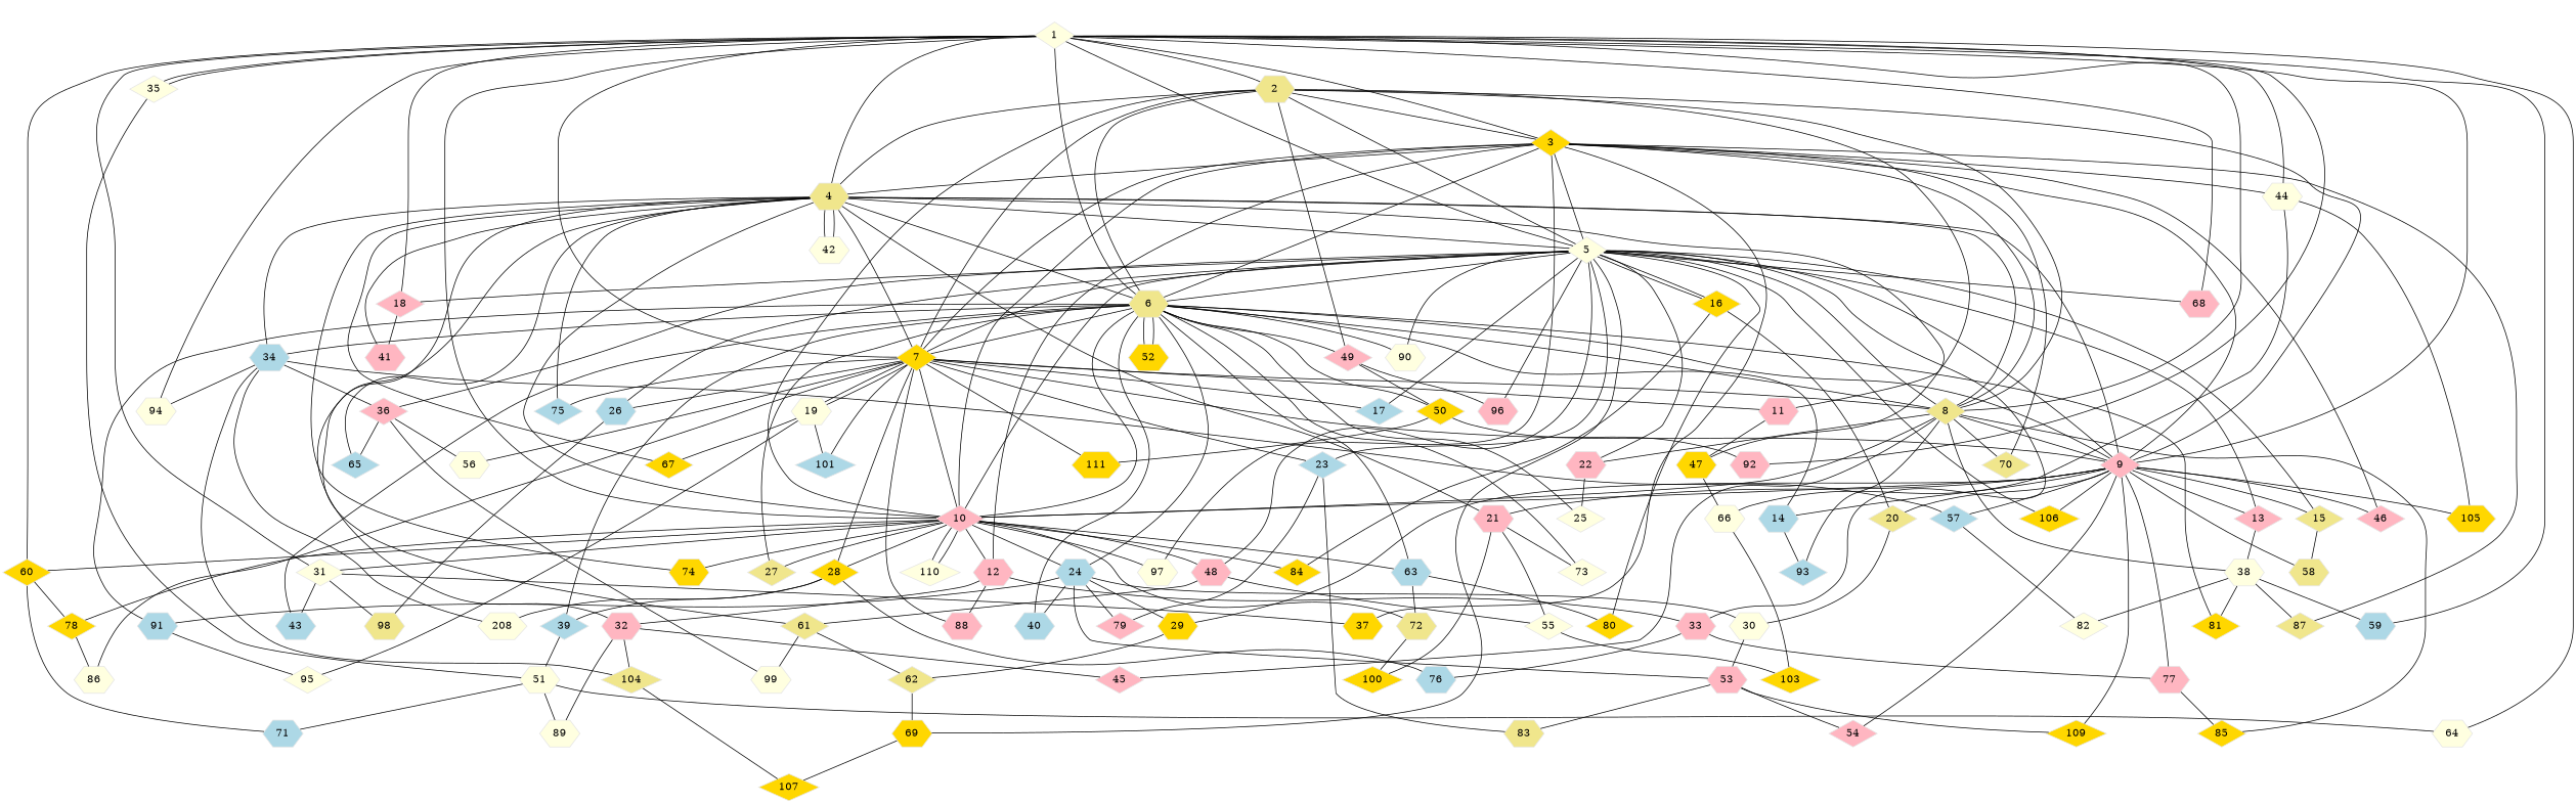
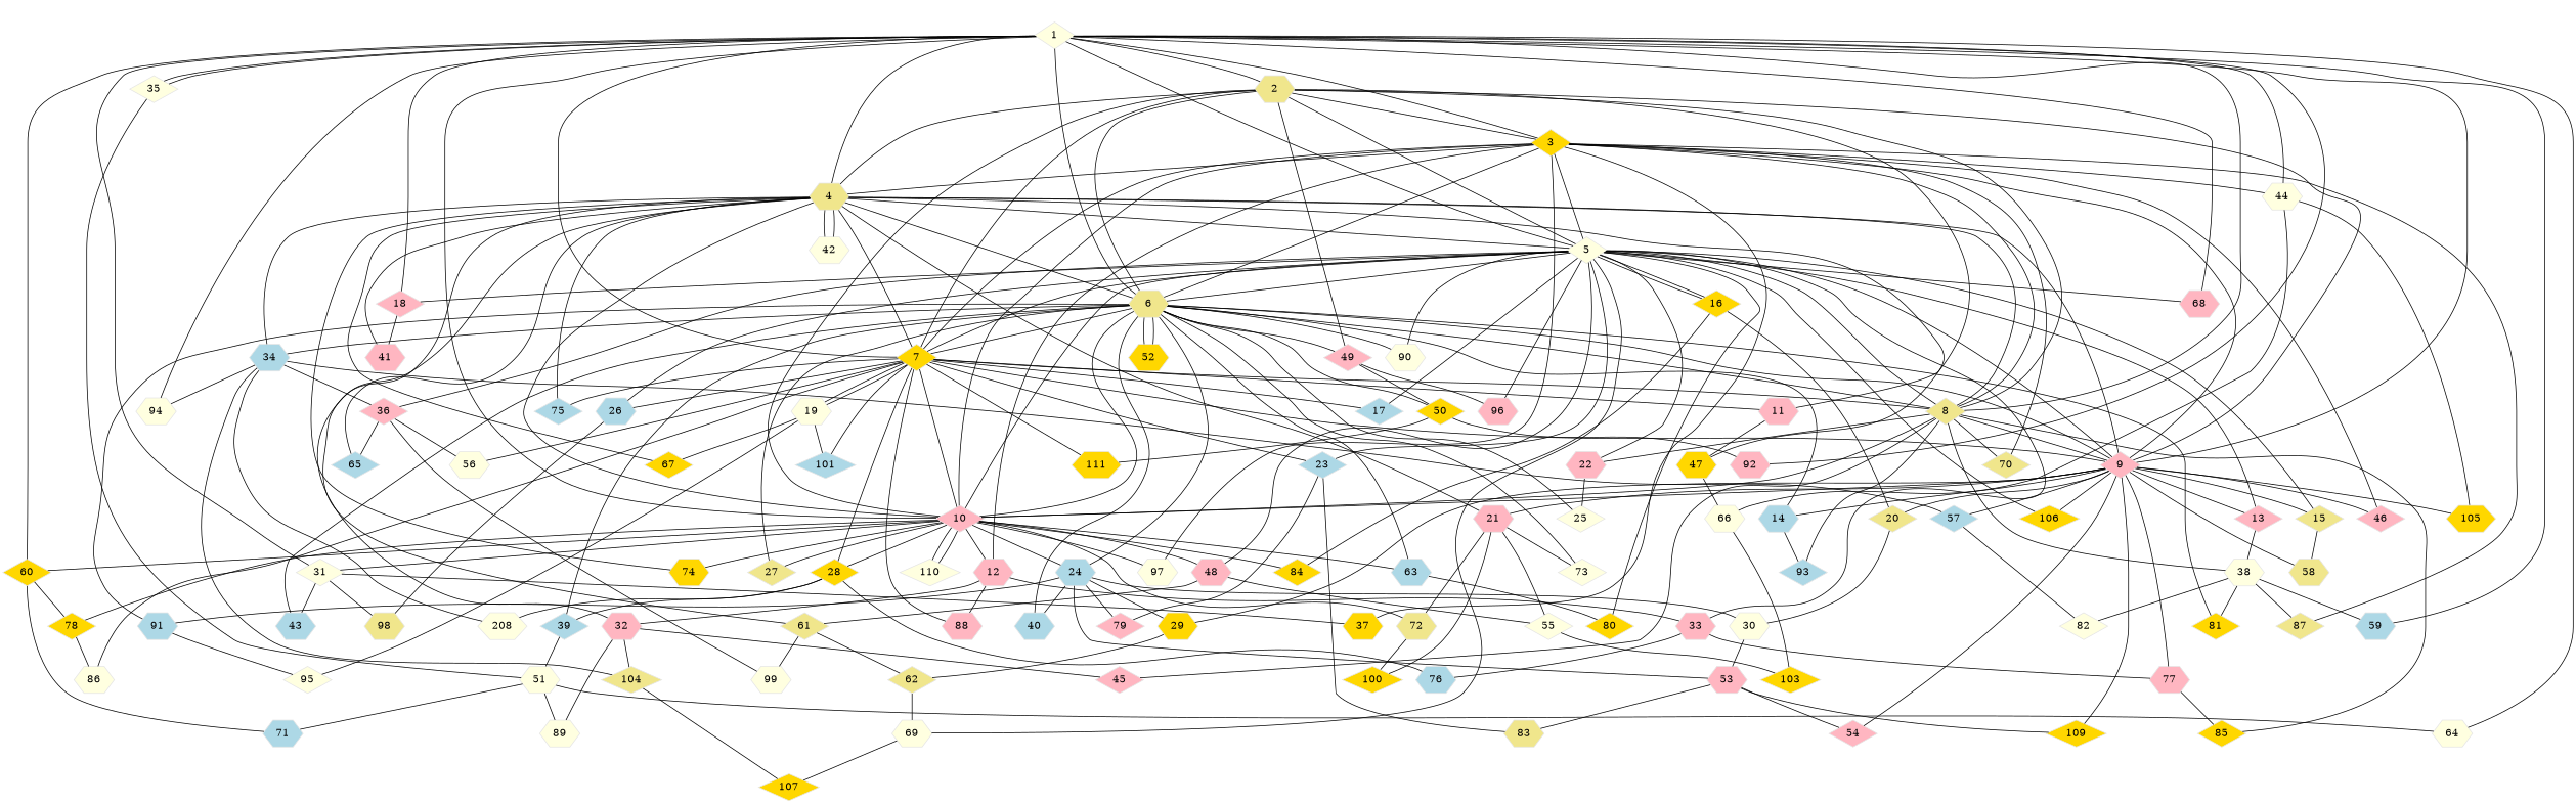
  graph {
    node [color=gray90 fillcolor=lightyellow shape=hexagon style=filled]
    1 [shape=diamond]
    2 [fillcolor=khaki]
    3 [fillcolor=gold shape=diamond]
    4 [fillcolor=khaki]
    5 [shape=diamond]
    6 [fillcolor=khaki]
    7 [fillcolor=gold shape=diamond]
    8 [fillcolor=khaki shape=diamond]
    9 [fillcolor=lightpink shape=diamond]
    10 [fillcolor=lightpink shape=diamond]
    18 [fillcolor=lightpink shape=diamond]
    31 [shape=diamond]
    35 [shape=diamond]
    44
    59 [fillcolor=lightblue]
    60 [fillcolor=gold shape=diamond]
    64
    68 [fillcolor=lightpink]
    92 [fillcolor=lightpink]
    94
    11 [fillcolor=lightpink]
    49 [fillcolor=lightpink shape=diamond]
    12 [fillcolor=lightpink]
    37 [fillcolor=gold]
    46 [fillcolor=lightpink shape=diamond]
    70 [fillcolor=khaki shape=diamond]
    87 [fillcolor=khaki shape=diamond]
    97
    21 [fillcolor=lightpink]
    32 [fillcolor=lightpink]
    34 [fillcolor=lightblue]
    41 [fillcolor=lightpink]
    42
    47 [fillcolor=gold]
    61 [fillcolor=khaki shape=diamond]
    65 [fillcolor=lightblue shape=diamond]
    67 [fillcolor=gold shape=diamond]
    74 [fillcolor=gold]
    75 [fillcolor=lightblue shape=diamond]
    13 [fillcolor=lightpink shape=diamond]
    15 [fillcolor=khaki shape=diamond]
    16 [fillcolor=gold shape=diamond]
    17 [fillcolor=lightblue shape=diamond]
    22 [fillcolor=lightpink]
    23 [fillcolor=lightblue shape=diamond]
    26 [fillcolor=lightblue]
    33 [fillcolor=lightpink]
    36 [fillcolor=lightpink shape=diamond]
    48 [fillcolor=lightpink]
-   69 [fillcolor=gold]
+   69
    80 [fillcolor=gold shape=diamond]
    90
    96 [fillcolor=lightpink]
    106 [fillcolor=gold shape=diamond]
    14 [fillcolor=lightblue]
    24 [fillcolor=lightblue]
    25 [shape=diamond]
    27 [fillcolor=khaki shape=diamond]
    39 [fillcolor=lightblue shape=diamond]
    40 [fillcolor=lightblue]
    43 [fillcolor=lightblue]
    50 [fillcolor=gold shape=diamond]
    52 [fillcolor=gold]
    63 [fillcolor=lightblue]
    73 [shape=diamond]
    81 [fillcolor=gold shape=diamond]
    91 [fillcolor=lightblue]
    19
    28 [fillcolor=gold shape=diamond]
    56
    86
    88 [fillcolor=lightpink]
    101 [fillcolor=lightblue shape=diamond]
    111 [fillcolor=gold]
    38
    45 [fillcolor=lightpink shape=diamond]
    85 [fillcolor=gold shape=diamond]
    93 [fillcolor=lightblue shape=diamond]
    20 [fillcolor=khaki shape=diamond]
    29 [fillcolor=gold]
    54 [fillcolor=lightpink shape=diamond]
    57 [fillcolor=lightblue shape=diamond]
    58 [fillcolor=khaki]
    77 [fillcolor=lightpink]
    105 [fillcolor=gold]
    109 [fillcolor=gold shape=diamond]
    72 [fillcolor=khaki]
    78 [fillcolor=gold shape=diamond]
    84 [fillcolor=gold shape=diamond]
    110 [shape=diamond]
    98 [fillcolor=khaki]
    51
    66
    71 [fillcolor=lightblue]
    55 [shape=diamond]
    100 [fillcolor=gold shape=diamond]
    89
    104 [fillcolor=khaki shape=diamond]
    n99 [label=208]
    62 [fillcolor=khaki shape=diamond]
    99
    79 [fillcolor=lightpink shape=diamond]
    83 [fillcolor=khaki]
    76 [fillcolor=lightblue]
    107 [fillcolor=gold shape=diamond]
    30
    53 [fillcolor=lightpink]
    95 [shape=diamond]
    82 [shape=diamond]
    103 [fillcolor=gold shape=diamond]
    1 -- 2
    1 -- 3
    1 -- 4
    1 -- 5
    1 -- 6
    1 -- 7
    1 -- 8
    1 -- 9
    1 -- 10
    1 -- 18
    1 -- 31
    1 -- 35
    1 -- 35
    1 -- 44
    1 -- 59
    1 -- 60
    1 -- 64
    1 -- 68
    1 -- 92
    1 -- 94
    2 -- 3
    2 -- 4
    2 -- 5
    2 -- 6
    2 -- 7
    2 -- 8
    2 -- 9
    2 -- 10
    2 -- 11
    2 -- 49
    3 -- 4
    3 -- 5
    3 -- 6
    3 -- 7
    3 -- 8
    3 -- 9
    3 -- 10
    3 -- 44
    3 -- 12
    3 -- 37
    3 -- 46
    3 -- 70
    3 -- 87
    3 -- 97
    4 -- 5
    4 -- 6
    4 -- 7
    4 -- 8
    4 -- 9
    4 -- 10
    4 -- 21
    4 -- 32
    4 -- 34
    4 -- 41
    4 -- 42
    4 -- 42
    4 -- 47
    4 -- 61
    4 -- 65
    4 -- 67
    4 -- 74
    4 -- 75
    5 -- 6
    5 -- 7
    5 -- 8
    5 -- 9
    5 -- 10
    5 -- 18
    5 -- 68
    5 -- 13
    5 -- 15
    5 -- 16
    5 -- 16
    5 -- 17
    5 -- 22
    5 -- 23
    5 -- 26
    5 -- 33
    5 -- 36
    5 -- 48
    5 -- 69
    5 -- 80
    5 -- 90
    5 -- 96
    5 -- 106
    6 -- 7
    6 -- 8
    6 -- 9
    6 -- 10
    6 -- 49
    6 -- 34
    6 -- 90
    6 -- 14
    6 -- 24
    6 -- 25
    6 -- 27
    6 -- 39
    6 -- 40
    6 -- 43
    6 -- 50
    6 -- 52
    6 -- 52
    6 -- 63
    6 -- 73
    6 -- 81
    6 -- 91
    7 -- 8
    7 -- 9
    7 -- 10
    7 -- 11
    7 -- 75
    7 -- 17
    7 -- 23
    7 -- 26
    7 -- 19
    7 -- 19
    7 -- 28
    7 -- 56
    7 -- 86
    7 -- 88
    7 -- 101
    7 -- 111
    8 -- 9
    8 -- 10
    8 -- 70
    8 -- 22
    8 -- 38
    8 -- 45
    8 -- 85
    8 -- 93
    9 -- 10
    9 -- 46
    9 -- 21
    9 -- 13
    9 -- 15
    9 -- 106
    9 -- 14
    9 -- 20
    9 -- 29
    9 -- 54
    9 -- 57
    9 -- 58
    9 -- 77
    9 -- 105
    9 -- 109
    10 -- 31
    10 -- 60
    10 -- 12
    10 -- 97
    10 -- 74
    10 -- 48
    10 -- 24
    10 -- 27
    10 -- 63
    10 -- 28
    10 -- 72
    10 -- 78
    10 -- 84
    10 -- 110
    10 -- 110
    18 -- 41
    31 -- 37
    31 -- 43
    31 -- 98
    35 -- 51
    44 -- 105
    44 -- 66
    60 -- 78
    60 -- 71
    11 -- 47
    49 -- 96
    49 -- 50
    12 -- 32
    12 -- 33
    12 -- 88
    21 -- 73
    21 -- 55
    21 -- 100
    32 -- 45
    32 -- 89
    32 -- 104
    34 -- 94
    34 -- 36
    34 -- 57
    34 -- 104
    34 -- n99
    47 -- 66
    61 -- 62
    61 -- 99
    13 -- 38
    15 -- 58
    16 -- 20
    16 -- 84
    22 -- 25
    23 -- 79
    23 -- 83
    26 -- 98
    33 -- 77
    33 -- 76
    36 -- 65
    36 -- 56
    36 -- 99
    48 -- 61
    48 -- 55
    69 -- 107
    14 -- 93
    24 -- 40
    24 -- 91
    24 -- 29
    24 -- 79
    24 -- 30
    24 -- 53
    39 -- 51
    50 -- 92
    50 -- 111
    63 -- 80
-   63 -- 72
+   21 -- 72
    91 -- 95
    19 -- 67
    19 -- 101
    19 -- 95
    28 -- 39
    28 -- n99
    28 -- 76
    38 -- 59
    38 -- 87
    38 -- 81
    38 -- 82
    20 -- 30
    29 -- 62
    57 -- 82
    77 -- 85
    72 -- 100
    78 -- 86
    51 -- 64
    51 -- 71
    51 -- 89
    66 -- 103
    55 -- 103
    104 -- 107
    62 -- 69
    30 -- 53
    53 -- 54
    53 -- 109
    53 -- 83
  }
